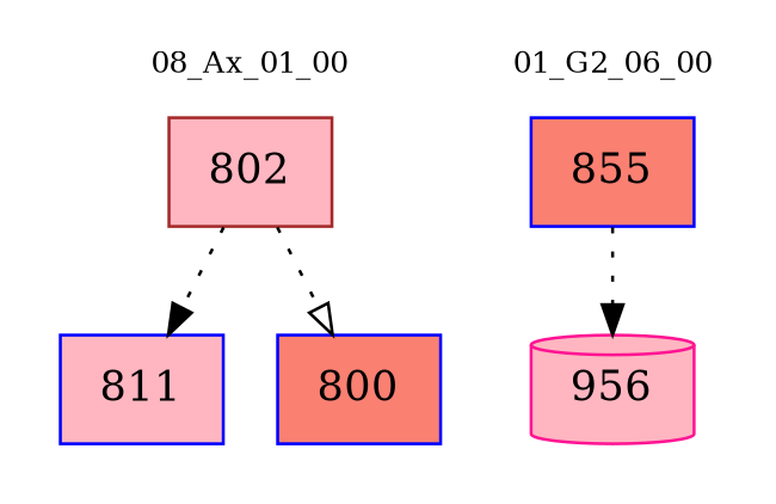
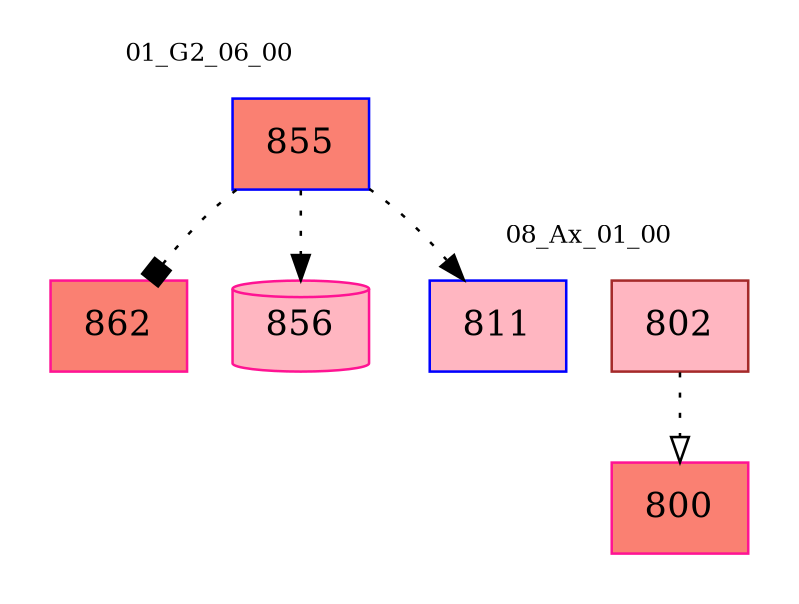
  digraph {
    node [color=blue fillcolor=lightpink shape=box style=filled]
    edge [arrowhead=normal color=black style=dotted]
    n1 [color=brown label=802]
    n2 [label=811]
-   n3 [fillcolor=salmon label=800]
+   n3 [color=deeppink fillcolor=salmon label=800]
    n4 [fillcolor=salmon label=855]
-   n6 [color=deeppink label=956 shape=cylinder]
+   n5 [color=deeppink fillcolor=salmon label=862]
+   n6 [color=deeppink label=856 shape=cylinder]
    subgraph cluster_1 {
      color=white
      fontsize=10
      label="08_Ax_01_00"
      n1
      n2
      n3
    }
    subgraph cluster_2 {
      color=white
      fontsize=10
      label="01_G2_06_00"
      n4
+     n5
      n6
    }
-   n1 -> n2
+   n4 -> n2
    n1 -> n3 [arrowhead=onormal]
+   n4 -> n5 [arrowhead=box]
    n4 -> n6
  }
